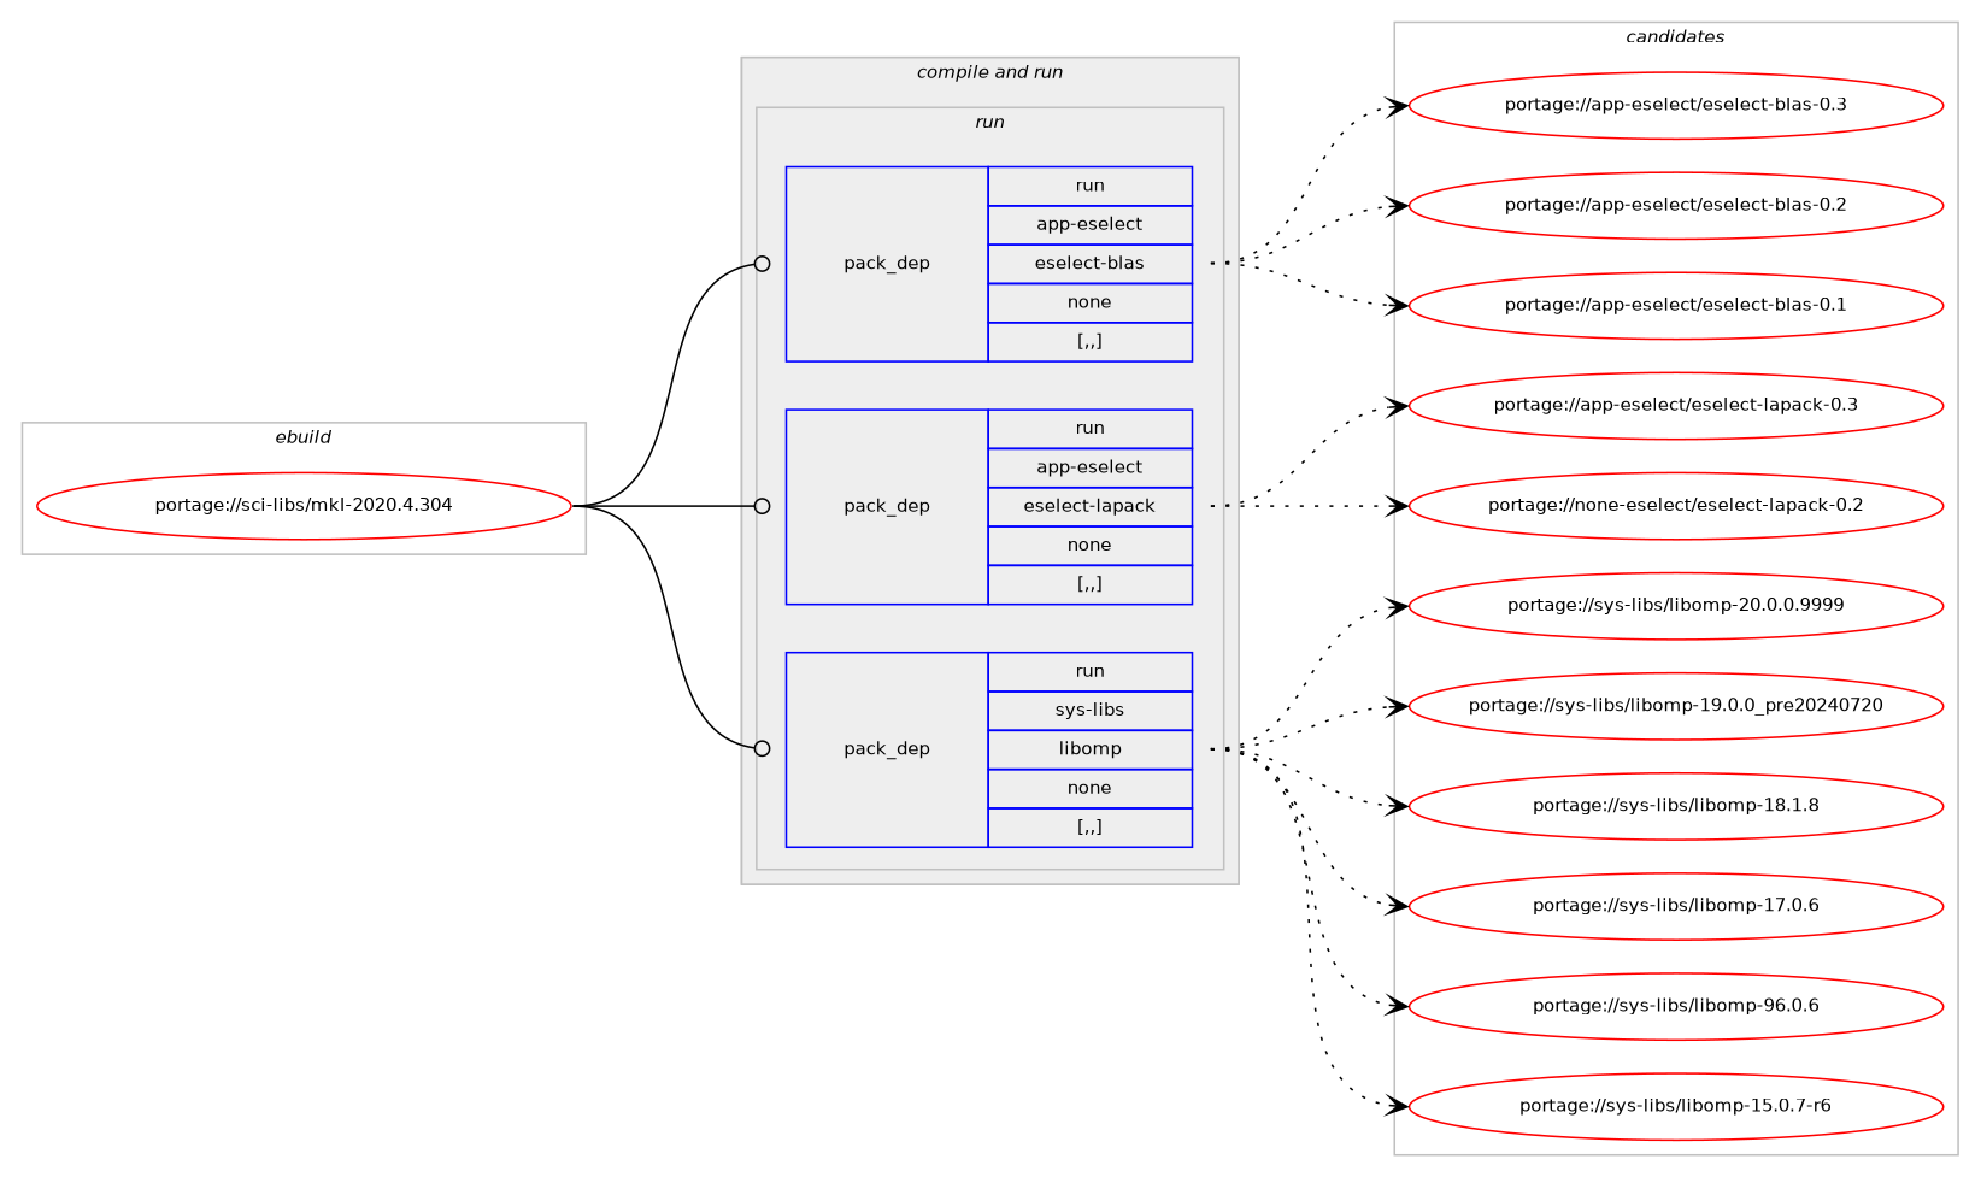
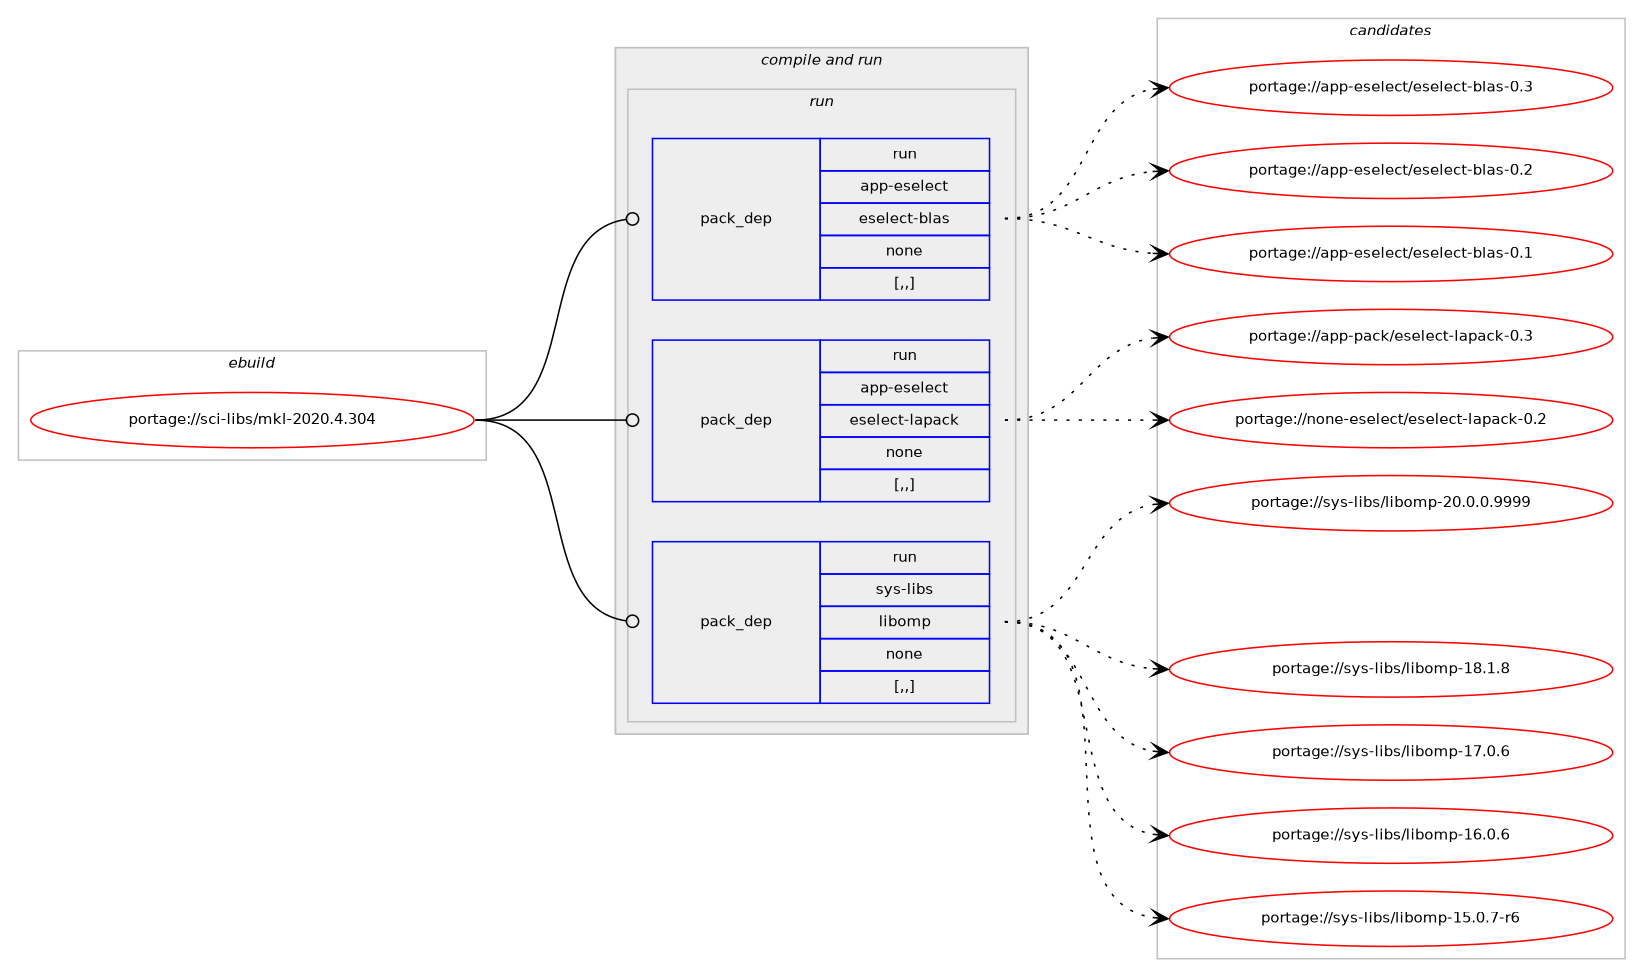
  digraph {
    compound=true
    concentrate=true
    fontname=Helvetica
    fontsize=10
    newrank=true
    rankdir=LR
    ranksep=1.5
    node [color=red fontname=Helvetica fontsize=10]
    edge [arrowhead=vee headport=w style=dotted tailport=e weight=100]
    n1 [label="portage://sci-libs/mkl-2020.4.304" width=4]
    n2 [color=blue label=<<TABLE BORDER="0" CELLBORDER="1" CELLSPACING="0" CELLPADDING="4" WIDTH="220"><TR><TD ROWSPAN="6" CELLPADDING="30">pack_dep</TD></TR><TR><TD WIDTH="110">run</TD></TR><TR><TD>app-eselect</TD></TR><TR><TD>eselect-blas</TD></TR><TR><TD>none</TD></TR><TR><TD>[,,]</TD></TR></TABLE>> shape=none]
    n3 [color=blue label=<<TABLE BORDER="0" CELLBORDER="1" CELLSPACING="0" CELLPADDING="4" WIDTH="220"><TR><TD ROWSPAN="6" CELLPADDING="30">pack_dep</TD></TR><TR><TD WIDTH="110">run</TD></TR><TR><TD>app-eselect</TD></TR><TR><TD>eselect-lapack</TD></TR><TR><TD>none</TD></TR><TR><TD>[,,]</TD></TR></TABLE>> shape=none]
    n4 [color=blue label=<<TABLE BORDER="0" CELLBORDER="1" CELLSPACING="0" CELLPADDING="4" WIDTH="220"><TR><TD ROWSPAN="6" CELLPADDING="30">pack_dep</TD></TR><TR><TD WIDTH="110">run</TD></TR><TR><TD>sys-libs</TD></TR><TR><TD>libomp</TD></TR><TR><TD>none</TD></TR><TR><TD>[,,]</TD></TR></TABLE>> shape=none]
    n5 [label="portage://app-eselect/eselect-blas-0.3" width=4]
    n6 [label="portage://app-eselect/eselect-blas-0.2" width=4]
    n7 [label="portage://app-eselect/eselect-blas-0.1" width=4]
-   n8 [label="portage://app-eselect/eselect-lapack-0.3" width=4]
+   n8 [label="portage://app-pack/eselect-lapack-0.3" width=4]
    n9 [label="portage://none-eselect/eselect-lapack-0.2" width=4]
    n10 [label="portage://sys-libs/libomp-20.0.0.9999" width=4]
-   n11 [label="portage://sys-libs/libomp-19.0.0_pre20240720" width=4]
    n12 [label="portage://sys-libs/libomp-18.1.8" width=4]
    n13 [label="portage://sys-libs/libomp-17.0.6" width=4]
-   n14 [label="portage://sys-libs/libomp-96.0.6" width=4]
+   n14 [label="portage://sys-libs/libomp-16.0.6" width=4]
    n15 [label="portage://sys-libs/libomp-15.0.7-r6" width=4]
    subgraph cluster_1 {
      color=gray
      label=<<i>ebuild</i>>
      n1
    }
    subgraph cluster_2 {
      color=gray
      label=<<i>dependencies</i>>
      subgraph cluster_3 {
        color=gray
        fillcolor="#eeeeee"
        label=<<i>compile</i>>
        style=filled
      }
      subgraph cluster_4 {
        color=gray
        fillcolor="#eeeeee"
        label=<<i>compile and run</i>>
        style=filled
      }
      subgraph cluster_5 {
        color=gray
        fillcolor="#eeeeee"
        label=<<i>run</i>>
        style=filled
        subgraph sub_6 {
          color=gray
          fillcolor="#eeeeee"
          label=<<i>run</i>>
          style=filled
          n2
        }
        subgraph sub_7 {
          color=gray
          fillcolor="#eeeeee"
          label=<<i>run</i>>
          style=filled
          n3
        }
        subgraph sub_8 {
          color=gray
          fillcolor="#eeeeee"
          label=<<i>run</i>>
          style=filled
          n4
        }
      }
    }
    subgraph cluster_9 {
      color=gray
      label=<<i>candidates</i>>
      rank=same
      subgraph sub_10 {
        color=black
        label=<<i>candidates</i>>
        nodesep=1
        rank=same
        n5
        n6
        n7
      }
      subgraph sub_11 {
        color=black
        label=<<i>candidates</i>>
        nodesep=1
        rank=same
        n8
        n9
      }
      subgraph sub_12 {
        color=black
        label=<<i>candidates</i>>
        nodesep=1
        rank=same
        n10
-       n11
        n12
        n13
        n14
        n15
      }
    }
    n1 -> n2 [arrowhead=odot style=solid weight=20]
    n1 -> n3 [arrowhead=odot style=solid weight=20]
    n1 -> n4 [arrowhead=odot style=solid weight=20]
    n2 -> n5
    n2 -> n6
    n2 -> n7
    n3 -> n8
    n3 -> n9
    n4 -> n10
-   n4 -> n11
    n4 -> n12
    n4 -> n13
    n4 -> n14
    n4 -> n15
  }
